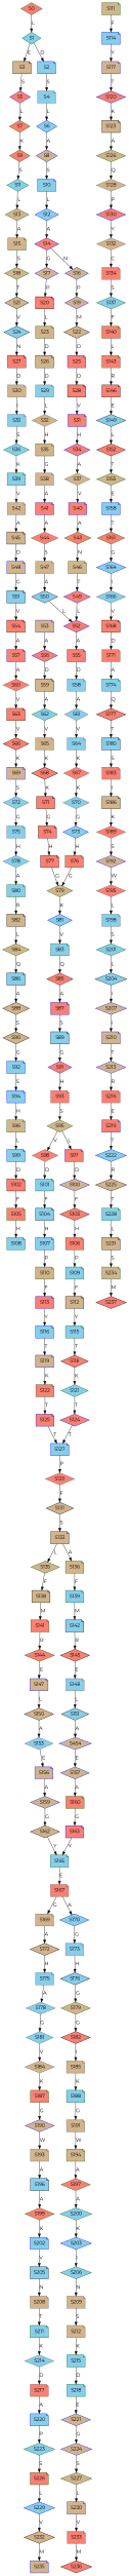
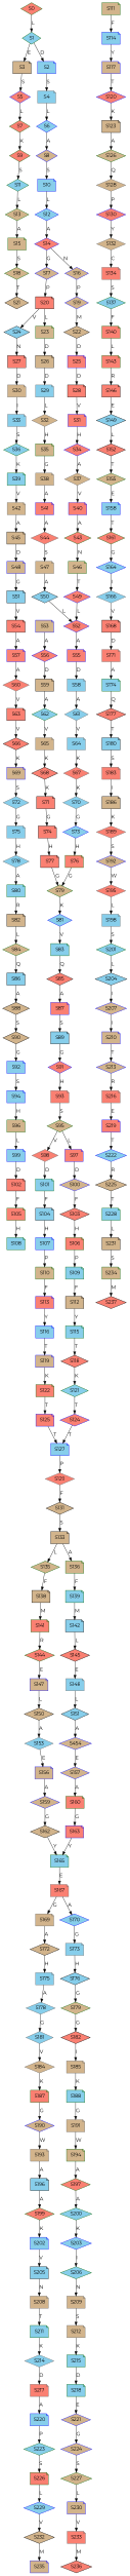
  strict digraph {
    fontname=Montserrat
    node [color=blue fillcolor=tan fontname=Montserrat shape=note style=filled]
    edge [fontname=Montserrat]
    S0 [color=darkgreen fillcolor=salmon shape=diamond]
    S1 [color=darkgreen fillcolor=skyblue shape=diamond]
    S2 [fillcolor=skyblue]
    S3 [color=black]
    S4 [color=gray40 fillcolor=skyblue]
    S5 [fillcolor=salmon shape=diamond]
    S6 [fillcolor=skyblue shape=diamond]
    S7 [color=darkgreen fillcolor=salmon shape=diamond]
    S8 [shape=diamond]
    S9 [color=darkgreen fillcolor=salmon shape=diamond]
    S10 [fillcolor=skyblue]
    S11 [color=darkgreen fillcolor=skyblue shape=diamond]
    S12 [fillcolor=skyblue shape=diamond]
    S13 [color=darkgreen shape=diamond]
    S14 [fillcolor=salmon shape=diamond]
    S15 [color=darkgreen]
    S16 [shape=diamond]
    S17 [shape=diamond]
    S18 [color=darkgreen shape=diamond]
    S19 [shape=diamond]
    S20 [color=black fillcolor=salmon]
    S21 [color=black shape=diamond]
    S22 [color=black shape=diamond]
    S23 [color=darkgreen]
    S24 [color=black fillcolor=skyblue shape=diamond]
    S25 [fillcolor=salmon]
    S26 [color=black]
    S27 [color=black fillcolor=salmon]
    S28 [color=black fillcolor=salmon]
    S29 [color=gray40 fillcolor=skyblue]
    S30 [color=gray40]
    S31 [fillcolor=salmon]
    S32 [color=gray40 shape=diamond]
    S33 [color=gray40 fillcolor=skyblue]
    S34 [fillcolor=salmon shape=diamond]
    S35 [color=darkgreen]
    S36 [color=darkgreen fillcolor=skyblue shape=diamond]
    S37 [color=gray40 shape=diamond]
    S38 [color=gray40]
    S39 [color=darkgreen fillcolor=skyblue]
    S40 [fillcolor=salmon]
    S41 [fillcolor=salmon]
    S42 [color=gray40]
    S43 [color=darkgreen fillcolor=salmon shape=diamond]
    S44 [color=gray40 fillcolor=salmon shape=diamond]
    S45 [color=black]
    S46 [color=darkgreen]
    S47 [color=gray40]
    S48
    S49 [fillcolor=salmon shape=diamond]
    S50 [color=black fillcolor=skyblue shape=diamond]
    S51 [color=black fillcolor=skyblue]
    S52 [fillcolor=salmon shape=diamond]
    S54 [color=black fillcolor=salmon]
    S55 [fillcolor=salmon]
    S56 [fillcolor=salmon shape=diamond]
    S53
    S57 [fillcolor=salmon]
    S58 [color=gray40 fillcolor=skyblue]
    S59 [color=black]
    S60 [color=gray40 fillcolor=salmon shape=diamond]
    S61 [color=gray40 fillcolor=skyblue shape=diamond]
    S62 [color=darkgreen fillcolor=skyblue shape=diamond]
    S63 [color=black fillcolor=salmon]
    S64 [color=gray40 fillcolor=skyblue]
    S65 [color=gray40]
    S66 [color=black fillcolor=salmon shape=diamond]
    S67 [color=gray40 fillcolor=salmon shape=diamond]
    S68 [color=black fillcolor=salmon shape=diamond]
    S69
    S70 [color=gray40 fillcolor=skyblue shape=diamond]
    S71 [color=black fillcolor=salmon]
    S72 [color=gray40 fillcolor=skyblue shape=diamond]
    S73 [fillcolor=skyblue shape=diamond]
    S74 [color=black fillcolor=salmon]
    S75 [color=gray40 fillcolor=skyblue]
    S76 [color=darkgreen fillcolor=salmon]
    S77 [color=black fillcolor=salmon]
    S78 [color=gray40 fillcolor=skyblue shape=diamond]
    S79 [color=darkgreen shape=diamond]
    S80 [color=darkgreen fillcolor=skyblue]
    S81 [fillcolor=skyblue shape=diamond]
    S82 [color=black]
    S83 [color=darkgreen fillcolor=skyblue]
    S84 [color=darkgreen shape=diamond]
    S85 [color=black fillcolor=salmon shape=diamond]
    S86 [color=black fillcolor=skyblue]
    S87 [fillcolor=salmon]
    S88 [color=black shape=diamond]
    S89 [color=black fillcolor=skyblue]
    S90 [color=black shape=diamond]
    S91 [fillcolor=salmon shape=diamond]
    S92 [fillcolor=skyblue]
    S93 [color=gray40 fillcolor=salmon]
    S94 [fillcolor=skyblue]
    S95 [color=darkgreen shape=diamond]
    S96 [color=darkgreen]
    S97 [fillcolor=salmon]
    S98 [color=gray40 fillcolor=salmon shape=diamond]
    S99 [fillcolor=skyblue]
    S100 [shape=diamond]
    S101 [color=darkgreen fillcolor=skyblue]
    S102 [color=black fillcolor=salmon]
    S103 [color=black fillcolor=salmon shape=diamond]
    S104 [color=black fillcolor=skyblue]
    S105 [color=darkgreen fillcolor=salmon]
    S106 [color=darkgreen fillcolor=salmon]
    S107 [fillcolor=skyblue]
    S108 [color=darkgreen fillcolor=skyblue]
    S109 [color=darkgreen fillcolor=skyblue]
    S110 [color=darkgreen]
    S112 [color=black]
    S113 [fillcolor=salmon]
    S111 [color=darkgreen]
    S114 [fillcolor=skyblue]
    S115 [color=darkgreen fillcolor=skyblue]
    S116 [fillcolor=skyblue]
    S117
    S118 [color=black fillcolor=salmon shape=diamond]
    S119
    S120 [fillcolor=salmon shape=diamond]
    S121 [color=darkgreen fillcolor=skyblue shape=diamond]
    S122 [color=darkgreen fillcolor=salmon]
    S123 [color=black]
    S124 [fillcolor=salmon shape=diamond]
    S125 [fillcolor=salmon]
    S126 [color=darkgreen shape=diamond]
    S127 [fillcolor=skyblue]
    S128 [color=gray40 shape=diamond]
    S129 [color=gray40 fillcolor=salmon shape=diamond]
    S130 [fillcolor=salmon shape=diamond]
    S131 [color=black shape=diamond]
    S132 [color=gray40 shape=diamond]
    S133 [color=black]
    S134 [color=gray40 fillcolor=salmon]
    S135 [color=darkgreen shape=diamond]
    S136 [color=darkgreen]
    S137 [color=darkgreen fillcolor=skyblue shape=diamond]
    S138 [color=black]
    S139 [color=darkgreen fillcolor=skyblue]
    S140 [color=darkgreen fillcolor=salmon]
    S141 [color=darkgreen fillcolor=salmon]
    S142 [color=black fillcolor=skyblue]
    S143 [color=darkgreen fillcolor=salmon]
    S144 [color=darkgreen fillcolor=salmon shape=diamond]
    S145 [color=black fillcolor=salmon shape=diamond]
    S146 [color=black fillcolor=salmon]
    S147
    S148 [color=gray40 fillcolor=skyblue]
    S149 [color=black fillcolor=skyblue shape=diamond]
    S150 [color=black shape=diamond]
    S151 [color=black fillcolor=skyblue shape=diamond]
    S152 [color=black fillcolor=salmon shape=diamond]
    S153 [color=gray40 fillcolor=skyblue shape=diamond]
    n155 [label=S454 shape=diamond]
    S155 [color=darkgreen shape=diamond]
    S156
    S157 [shape=diamond]
    S158 [fillcolor=skyblue]
    S159 [shape=diamond]
    S160 [color=darkgreen fillcolor=salmon]
    S161 [color=darkgreen fillcolor=salmon shape=diamond]
    S162 [color=black shape=diamond]
    S163 [fillcolor=salmon]
    S164 [fillcolor=skyblue shape=diamond]
    S165 [color=darkgreen fillcolor=skyblue]
    S166 [color=gray40 fillcolor=skyblue shape=diamond]
    S167 [color=gray40 fillcolor=salmon]
    S168 [color=black fillcolor=salmon]
    S169 [color=gray40]
    S170 [fillcolor=skyblue shape=diamond]
    S171 [color=gray40 fillcolor=salmon]
    S172 [color=black shape=diamond]
    S173 [color=gray40 fillcolor=skyblue]
    S174 [color=darkgreen fillcolor=skyblue]
    S175 [color=gray40 fillcolor=skyblue]
    S176 [color=black fillcolor=skyblue shape=diamond]
    S177 [color=black fillcolor=salmon shape=diamond]
    S178 [color=gray40 fillcolor=skyblue shape=diamond]
    S179 [color=darkgreen shape=diamond]
    S180 [color=black fillcolor=skyblue]
    S181 [color=gray40 fillcolor=skyblue shape=diamond]
    S182 [color=black fillcolor=salmon shape=diamond]
    S183 [color=gray40 fillcolor=salmon]
    S184 [color=gray40 shape=diamond]
    S185 [color=gray40]
    S186 [color=black]
    S187 [color=darkgreen fillcolor=salmon]
    S188 [color=darkgreen fillcolor=skyblue]
    S189 [color=gray40 fillcolor=salmon shape=diamond]
    S190 [shape=diamond]
    S191 [color=gray40]
    S192 [shape=diamond]
    S193 [color=gray40]
    S194 [color=darkgreen]
    S195 [color=gray40 fillcolor=salmon shape=diamond]
    S196 [color=black fillcolor=skyblue]
    S197 [color=darkgreen fillcolor=salmon shape=diamond]
    S198 [color=gray40 fillcolor=skyblue]
    S199 [color=darkgreen fillcolor=salmon shape=diamond]
    S200 [color=darkgreen fillcolor=skyblue shape=diamond]
    S201 [color=darkgreen fillcolor=skyblue shape=diamond]
    S202 [fillcolor=skyblue]
    S203 [fillcolor=skyblue shape=diamond]
    S204 [color=black fillcolor=skyblue shape=diamond]
    S205 [color=black fillcolor=skyblue]
    S206 [color=darkgreen fillcolor=skyblue shape=diamond]
    S207 [shape=diamond]
    S208 [color=gray40]
    S209 [color=gray40]
    S210
    S211 [color=darkgreen fillcolor=skyblue]
    S212 [color=gray40]
    S213 [shape=diamond]
    S214 [color=gray40 fillcolor=skyblue shape=diamond]
    S215 [color=darkgreen fillcolor=skyblue]
    S216 [color=gray40 fillcolor=salmon]
    S217 [color=gray40 fillcolor=salmon]
    S218 [color=darkgreen fillcolor=skyblue]
    S219 [fillcolor=salmon]
    S220 [fillcolor=skyblue]
    S221 [shape=diamond]
    S222 [fillcolor=skyblue shape=diamond]
    S223 [color=darkgreen fillcolor=skyblue shape=diamond]
    S224 [shape=diamond]
    S225 [color=black shape=diamond]
    S226 [color=darkgreen fillcolor=salmon]
    S227 [color=darkgreen shape=diamond]
    S228 [color=darkgreen fillcolor=skyblue]
    S229 [fillcolor=skyblue shape=diamond]
    S230
    S231 [color=black]
    S232 [color=black shape=diamond]
    S233 [color=gray40 fillcolor=salmon]
    S234 [color=darkgreen]
    S235
    S236 [color=black fillcolor=salmon shape=diamond]
    S237 [color=black fillcolor=salmon shape=diamond]
    S0 -> S1 [label=L]
    S1 -> S2 [label=D]
    S1 -> S3 [label=E]
    S2 -> S4 [label=S]
    S3 -> S5 [label=S]
    S4 -> S6 [label=L]
    S5 -> S7 [label=L]
    S6 -> S8 [label=A]
    S7 -> S9 [label=K]
    S8 -> S10 [label=S]
    S9 -> S11 [label=S]
    S10 -> S12 [label=L]
    S11 -> S13 [label=L]
    S12 -> S14 [label=A]
    S13 -> S15 [label=A]
    S14 -> S16 [label=N]
    S14 -> S17 [label=G]
    S15 -> S18 [label=S]
    S16 -> S19 [label=P]
    S17 -> S20 [label=P]
    S18 -> S21 [label=T]
    S19 -> S22 [label=M]
    S20 -> S23 [label=L]
-   S21 -> S24 [label=V]
+   S20 -> S24 [label=V]
    S22 -> S25 [label=D]
    S23 -> S26 [label=D]
    S24 -> S27 [label=N]
    S25 -> S28 [label=D]
    S26 -> S29 [label=D]
    S27 -> S30 [label=D]
    S28 -> S31 [label=V]
    S29 -> S32 [label=L]
    S30 -> S33 [label=I]
    S31 -> S34 [label=H]
    S32 -> S35 [label=H]
    S33 -> S36 [label=S]
    S34 -> S37 [label=A]
    S35 -> S38 [label=G]
    S36 -> S39 [label=K]
    S37 -> S40 [label=V]
    S38 -> S41 [label=A]
    S39 -> S42 [label=V]
    S40 -> S43 [label=A]
    S41 -> S44 [label=A]
    S42 -> S45 [label=A]
    S43 -> S46 [label=N]
    S44 -> S47 [label=S]
    S45 -> S48 [label=D]
    S46 -> S49 [label=T]
    S47 -> S50 [label=A]
    S48 -> S51 [label=G]
    S49 -> S52 [label=L]
    S50 -> S52 [label=L]
    S51 -> S54 [label=V]
    S52 -> S55 [label=A]
    S54 -> S57 [label=A]
    S55 -> S58 [label=D]
    S56 -> S59 [label=D]
    S53 -> S56 [label=A]
    S57 -> S60 [label=A]
    S58 -> S61 [label=A]
    S59 -> S62 [label=A]
    S60 -> S63 [label=V]
    S61 -> S64 [label=V]
    S62 -> S65 [label=V]
    S63 -> S66 [label=V]
    S64 -> S67 [label=K]
    S65 -> S68 [label=K]
    S66 -> S69 [label=K]
    S67 -> S70 [label=K]
    S68 -> S71 [label=K]
    S69 -> S72 [label=S]
    S70 -> S73 [label=G]
    S71 -> S74 [label=G]
    S72 -> S75 [label=G]
    S73 -> S76 [label=H]
    S74 -> S77 [label=H]
    S75 -> S78 [label=H]
    S76 -> S79 [label=G]
    S77 -> S79 [label=G]
    S78 -> S80 [label=A]
    S79 -> S81 [label=K]
    S80 -> S82 [label=R]
    S81 -> S83 [label=V]
    S82 -> S84 [label=L]
    S83 -> S85 [label=Q]
    S84 -> S86 [label=Q]
    S85 -> S87 [label=A]
    S86 -> S88 [label=A]
    S87 -> S89 [label=S]
    S88 -> S90 [label=S]
    S89 -> S91 [label=G]
    S90 -> S92 [label=G]
    S91 -> S93 [label=H]
    S92 -> S94 [label=S]
    S93 -> S95 [label=S]
    S94 -> S96 [label=H]
    S95 -> S97 [label=L]
    S95 -> S98 [label=V]
    S96 -> S99 [label=L]
    S97 -> S100 [label=D]
    S98 -> S101 [label=D]
    S99 -> S102 [label=D]
    S100 -> S103 [label=F]
    S101 -> S104 [label=F]
    S102 -> S105 [label=F]
    S103 -> S106 [label=H]
    S104 -> S107 [label=H]
    S105 -> S108 [label=H]
    S106 -> S109 [label=P]
    S107 -> S110 [label=P]
    S109 -> S112 [label=F]
    S110 -> S113 [label=F]
    S112 -> S115 [label=Y]
    S113 -> S116 [label=Y]
    S111 -> S114 [label=F]
    S114 -> S117 [label=Y]
    S115 -> S118 [label=T]
    S116 -> S119 [label=T]
    S117 -> S120 [label=T]
    S118 -> S121 [label=K]
    S119 -> S122 [label=K]
    S120 -> S123 [label=K]
    S121 -> S124 [label=T]
    S122 -> S125 [label=T]
    S123 -> S126 [label=A]
    S124 -> S127 [label=T]
    S125 -> S127 [label=T]
    S126 -> S128 [label=Q]
    S127 -> S129 [label=P]
    S128 -> S130 [label=P]
    S129 -> S131 [label=F]
    S130 -> S132 [label=Y]
    S131 -> S133 [label=S]
    S132 -> S134 [label=C]
    S133 -> S135 [label=L]
    S133 -> S136 [label=A]
    S134 -> S137 [label=S]
    S135 -> S138 [label=F]
    S136 -> S139 [label=F]
    S137 -> S140 [label=F]
    S138 -> S141 [label=M]
    S139 -> S142 [label=M]
    S140 -> S143 [label=L]
    S141 -> S144 [label=R]
-   S142 -> S145 [label=R]
+   S142 -> S145 [label=L]
    S143 -> S146 [label=R]
    S144 -> S147 [label=E]
    S145 -> S148 [label=E]
    S146 -> S149 [label=E]
    S147 -> S150 [label=L]
    S148 -> S151 [label=L]
    S149 -> S152 [label=L]
    S150 -> S153 [label=A]
    S151 -> n155 [label=A]
    S152 -> S155 [label=T]
    S153 -> S156 [label=E]
    n155 -> S157 [label=E]
    S155 -> S158 [label=E]
    S156 -> S159 [label=A]
    S157 -> S160 [label=A]
    S158 -> S161 [label=T]
    S159 -> S162 [label=G]
    S160 -> S163 [label=G]
    S161 -> S164 [label=G]
    S162 -> S165 [label=Y]
    S163 -> S165 [label=Y]
    S164 -> S166 [label=I]
    S165 -> S167 [label=E]
    S166 -> S168 [label=V]
    S167 -> S169 [label=G]
    S167 -> S170 [label=A]
    S168 -> S171 [label=D]
    S169 -> S172 [label=A]
    S170 -> S173 [label=G]
    S171 -> S174 [label=A]
    S172 -> S175 [label=H]
    S173 -> S176 [label=H]
    S174 -> S177 [label=Q]
    S175 -> S178 [label=A]
    S176 -> S179 [label=G]
    S177 -> S180 [label=T]
    S178 -> S181 [label=G]
    S179 -> S182 [label=G]
    S180 -> S183 [label=S]
    S181 -> S184 [label=V]
    S182 -> S185 [label=I]
    S183 -> S186 [label=I]
    S184 -> S187 [label=K]
    S185 -> S188 [label=K]
    S186 -> S189 [label=K]
    S187 -> S190 [label=G]
    S188 -> S191 [label=G]
    S189 -> S192 [label=S]
    S190 -> S193 [label=W]
    S191 -> S194 [label=W]
    S192 -> S195 [label=W]
    S193 -> S196 [label=A]
    S194 -> S197 [label=A]
    S195 -> S198 [label=L]
    S196 -> S199 [label=A]
    S197 -> S200 [label=A]
    S198 -> S201 [label=S]
    S199 -> S202 [label=K]
    S200 -> S203 [label=K]
    S201 -> S204 [label=L]
    S202 -> S205 [label=V]
    S203 -> S206 [label=I]
    S204 -> S207 [label=I]
    S205 -> S208 [label=N]
    S206 -> S209 [label=N]
    S207 -> S210 [label=I]
    S208 -> S211 [label=T]
    S209 -> S212 [label=S]
    S210 -> S213 [label=T]
    S211 -> S214 [label=K]
    S212 -> S215 [label=K]
    S213 -> S216 [label=R]
    S214 -> S217 [label=D]
    S215 -> S218 [label=D]
    S216 -> S219 [label=E]
    S217 -> S220 [label=A]
    S218 -> S221 [label=E]
    S219 -> S222 [label=T]
    S220 -> S223 [label=P]
    S221 -> S224 [label=G]
    S222 -> S225 [label=R]
    S223 -> S226 [label=S]
    S224 -> S227 [label=S]
    S225 -> S228 [label=T]
    S226 -> S229 [label=L]
    S227 -> S230 [label=L]
    S228 -> S231 [label=L]
    S229 -> S232 [label=V]
    S230 -> S233 [label=V]
    S231 -> S234 [label=S]
    S232 -> S235 [label=M]
    S233 -> S236 [label=M]
    S234 -> S237 [label=M]
  }
